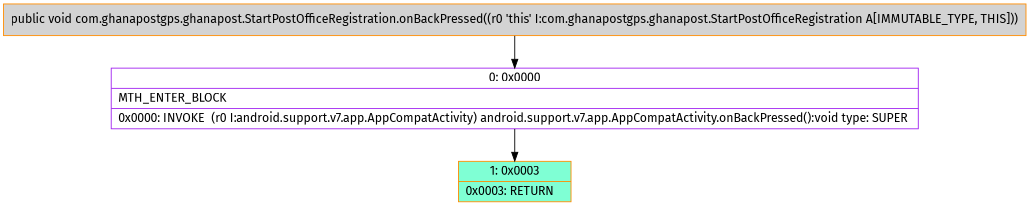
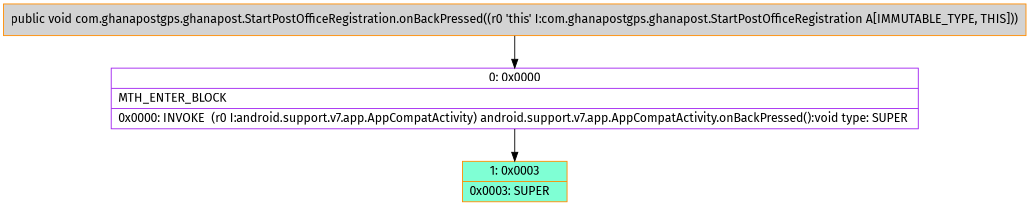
  digraph {
    fontname="Fira Sans"
    node [shape=record style=filled color=darkorange fontname="Fira Sans"]
    edge [color=black fontname="Fira Sans"]
    n1 [label="{0\:\ 0x0000|MTH_ENTER_BLOCK\l|0x0000: INVOKE  (r0 I:android.support.v7.app.AppCompatActivity) android.support.v7.app.AppCompatActivity.onBackPressed():void type: SUPER \l}" fillcolor=white color=purple]
-   n2 [label="{1\:\ 0x0003|0x0003: RETURN   \l}" fillcolor=aquamarine]
+   n2 [label="{1\:\ 0x0003|0x0003: SUPER   \l}" fillcolor=aquamarine]
    n3 [label="{public void com.ghanapostgps.ghanapost.StartPostOfficeRegistration.onBackPressed((r0 'this' I:com.ghanapostgps.ghanapost.StartPostOfficeRegistration A[IMMUTABLE_TYPE, THIS])) }" fillcolor=lightgrey]
    n1 -> n2
    n3 -> n1
  }
